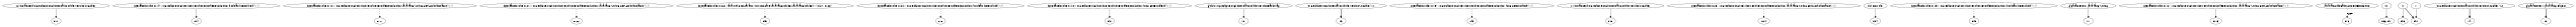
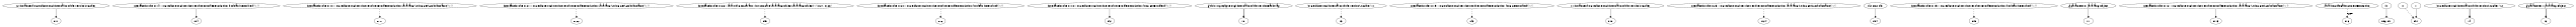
  digraph {
    edge [style=solid]
    n1 [label="r2 instanceof org.eclipse.osgi.internal.module.VersionSupplier"]
    n2 [label="$z1"]
    n3 [label="interfaceinvoke $r14.<org.eclipse.osgi.service.resolver.BundleDescription: boolean isResolved()>()"]
    n4 [label="$z4"]
    n5 [label="interfaceinvoke $r10.<org.eclipse.osgi.service.resolver.BundleDescription: java.lang.String getSymbolicName()>()"]
    n6 [label="$r11"]
    n7 [label="interfaceinvoke $r21.<org.eclipse.osgi.service.resolver.BundleDescription: java.lang.String getSymbolicName()>()"]
    n8 [label="$r22"]
    n9 [label="interfaceinvoke $r26.<java.util.Comparator: int compare(java.lang.Object,java.lang.Object)>($r27, $r28)"]
    n10 [label="$i5"]
    n11 [label="interfaceinvoke $r20.<org.eclipse.osgi.service.resolver.BundleDescription: boolean isResolved()>()"]
    n12 [label="$z6"]
    n13 [label="interfaceinvoke $r18.<org.eclipse.osgi.service.resolver.BundleDescription: long getBundleId()>()"]
    n14 [label="$l2"]
    n15 [label="@this: org.eclipse.osgi.internal.module.VersionHashMap"]
    n16 [label=r0]
    n17 [label="(org.eclipse.osgi.internal.module.VersionSupplier) r1"]
    n18 [label=r3]
    n19 [label="interfaceinvoke $r19.<org.eclipse.osgi.service.resolver.BundleDescription: long getBundleId()>()"]
    n20 [label="$l3"]
    n21 [label="r1 instanceof org.eclipse.osgi.internal.module.VersionSupplier"]
    n22 [label="$z0"]
    n23 [label="interfaceinvoke $r23.<org.eclipse.osgi.service.resolver.BundleDescription: java.lang.String getSymbolicName()>()"]
    n24 [label="$r24"]
    n25 [label="$l2 cmp $l3"]
    n26 [label="$b4"]
    n27 [label="interfaceinvoke $r15.<org.eclipse.osgi.service.resolver.BundleDescription: boolean isResolved()>()"]
    n28 [label="$z5"]
-   n29 [label="@parameter0: java.lang.String"]
+   n29 [label="@parameter0: java.lang.Object"]
    n30 [label=r1]
    n31 [label="interfaceinvoke $r12.<org.eclipse.osgi.service.resolver.BundleDescription: java.lang.String getSymbolicName()>()"]
    n32 [label="$r13"]
-   n33 [label="java.lang.IllegalArgumentException"]
+   n33 [label="java.long.IllegalArgumentException"]
    n34 [label="$r6"]
    n35 [label="neg $i1"]
    n36 [label=i0]
    n37 [label=-1]
-   n38 [label="$b6"]
    n39 [label="$b7"]
    n40 [label="(org.eclipse.osgi.internal.module.VersionSupplier) r2"]
    n41 [label=r4]
    n42 [label=1]
    n43 [label="@parameter1: java.lang.Object"]
    n44 [label=r2]
    n1 -> n2
    n3 -> n4
    n5 -> n6 [style=dashed]
    n7 -> n8 [style=dashed]
    n9 -> n10 [style=dashed]
    n11 -> n12 [style=dashed]
    n13 -> n14
-   n15 -> n16
-   n17 -> n18 [style=bold]
+   n15 -> n16 [style=bold]
+   n17 -> n18 [style=dashed]
    n19 -> n20 [style=dashed]
    n21 -> n22
    n23 -> n24 [style=dashed]
    n25 -> n26
    n27 -> n28 [style=dashed]
    n29 -> n30
    n31 -> n32
    n33 -> n34 [label=type style=dashed]
    n36 -> n35
-   n37 -> n38
-   n37 -> n39 [style=bold]
+   n37 -> n39 [style=dashed]
    n40 -> n41 [style=bold]
    n42 -> n39
    n43 -> n44 [style=bold]
  }
